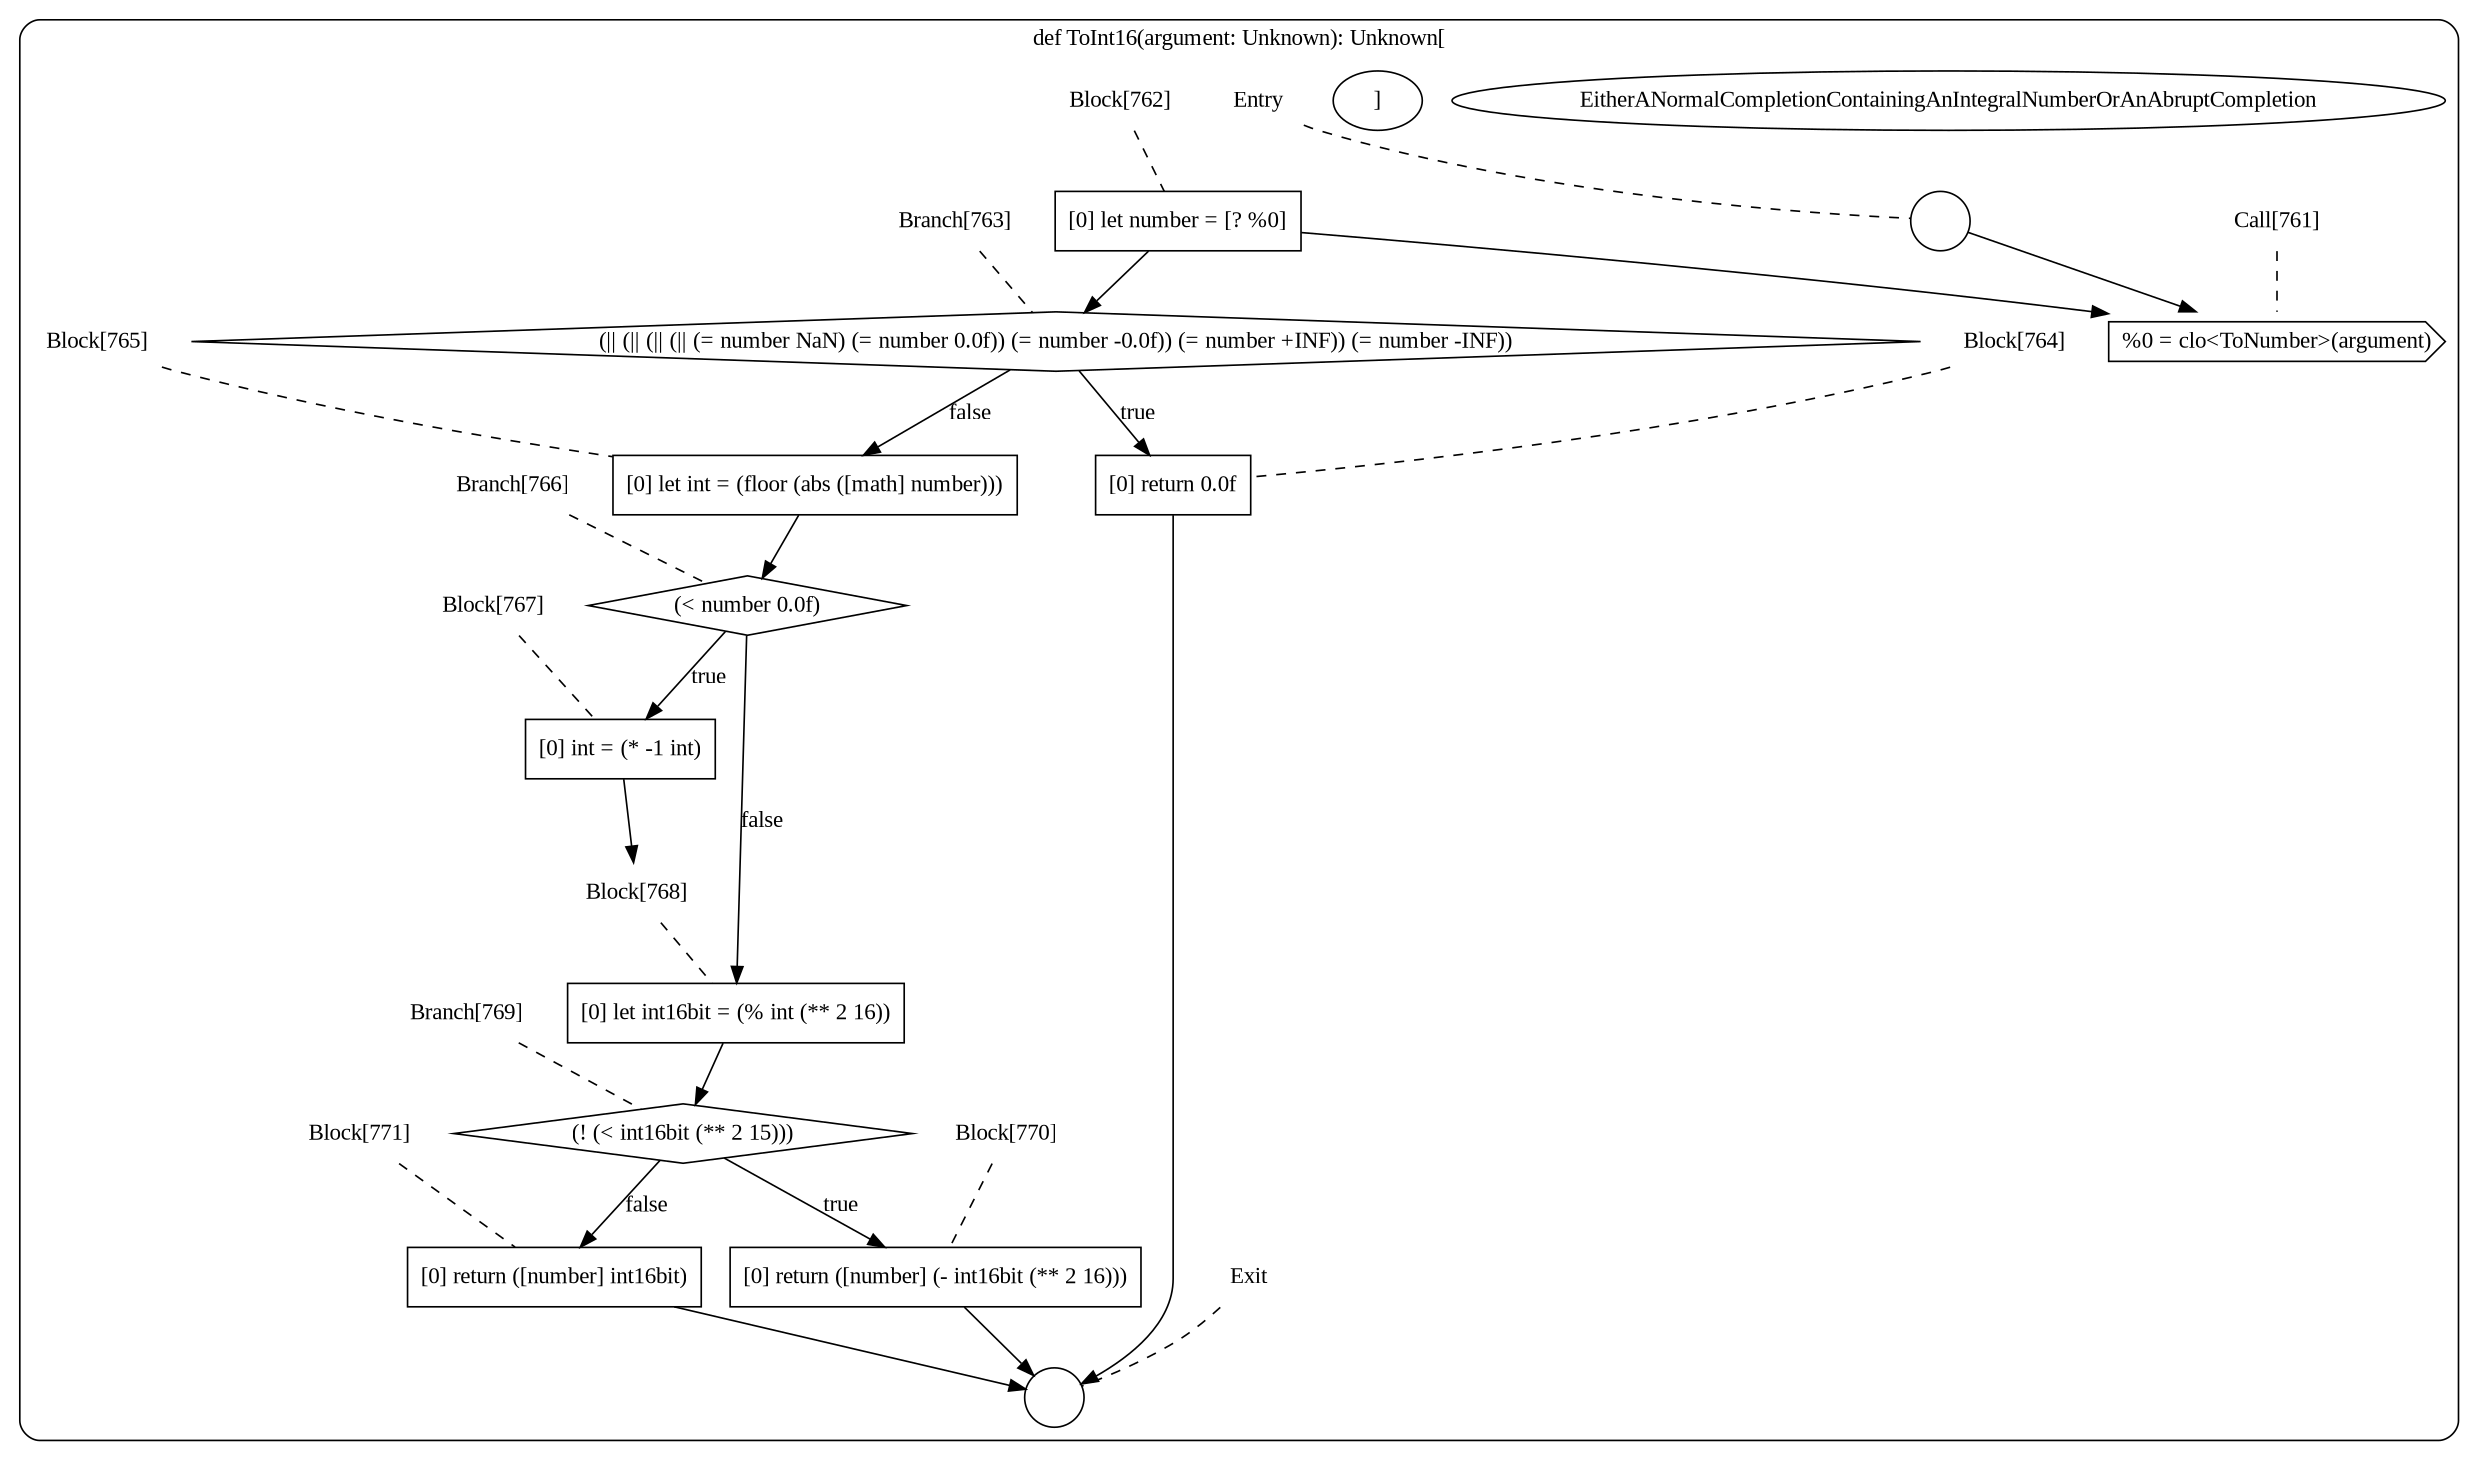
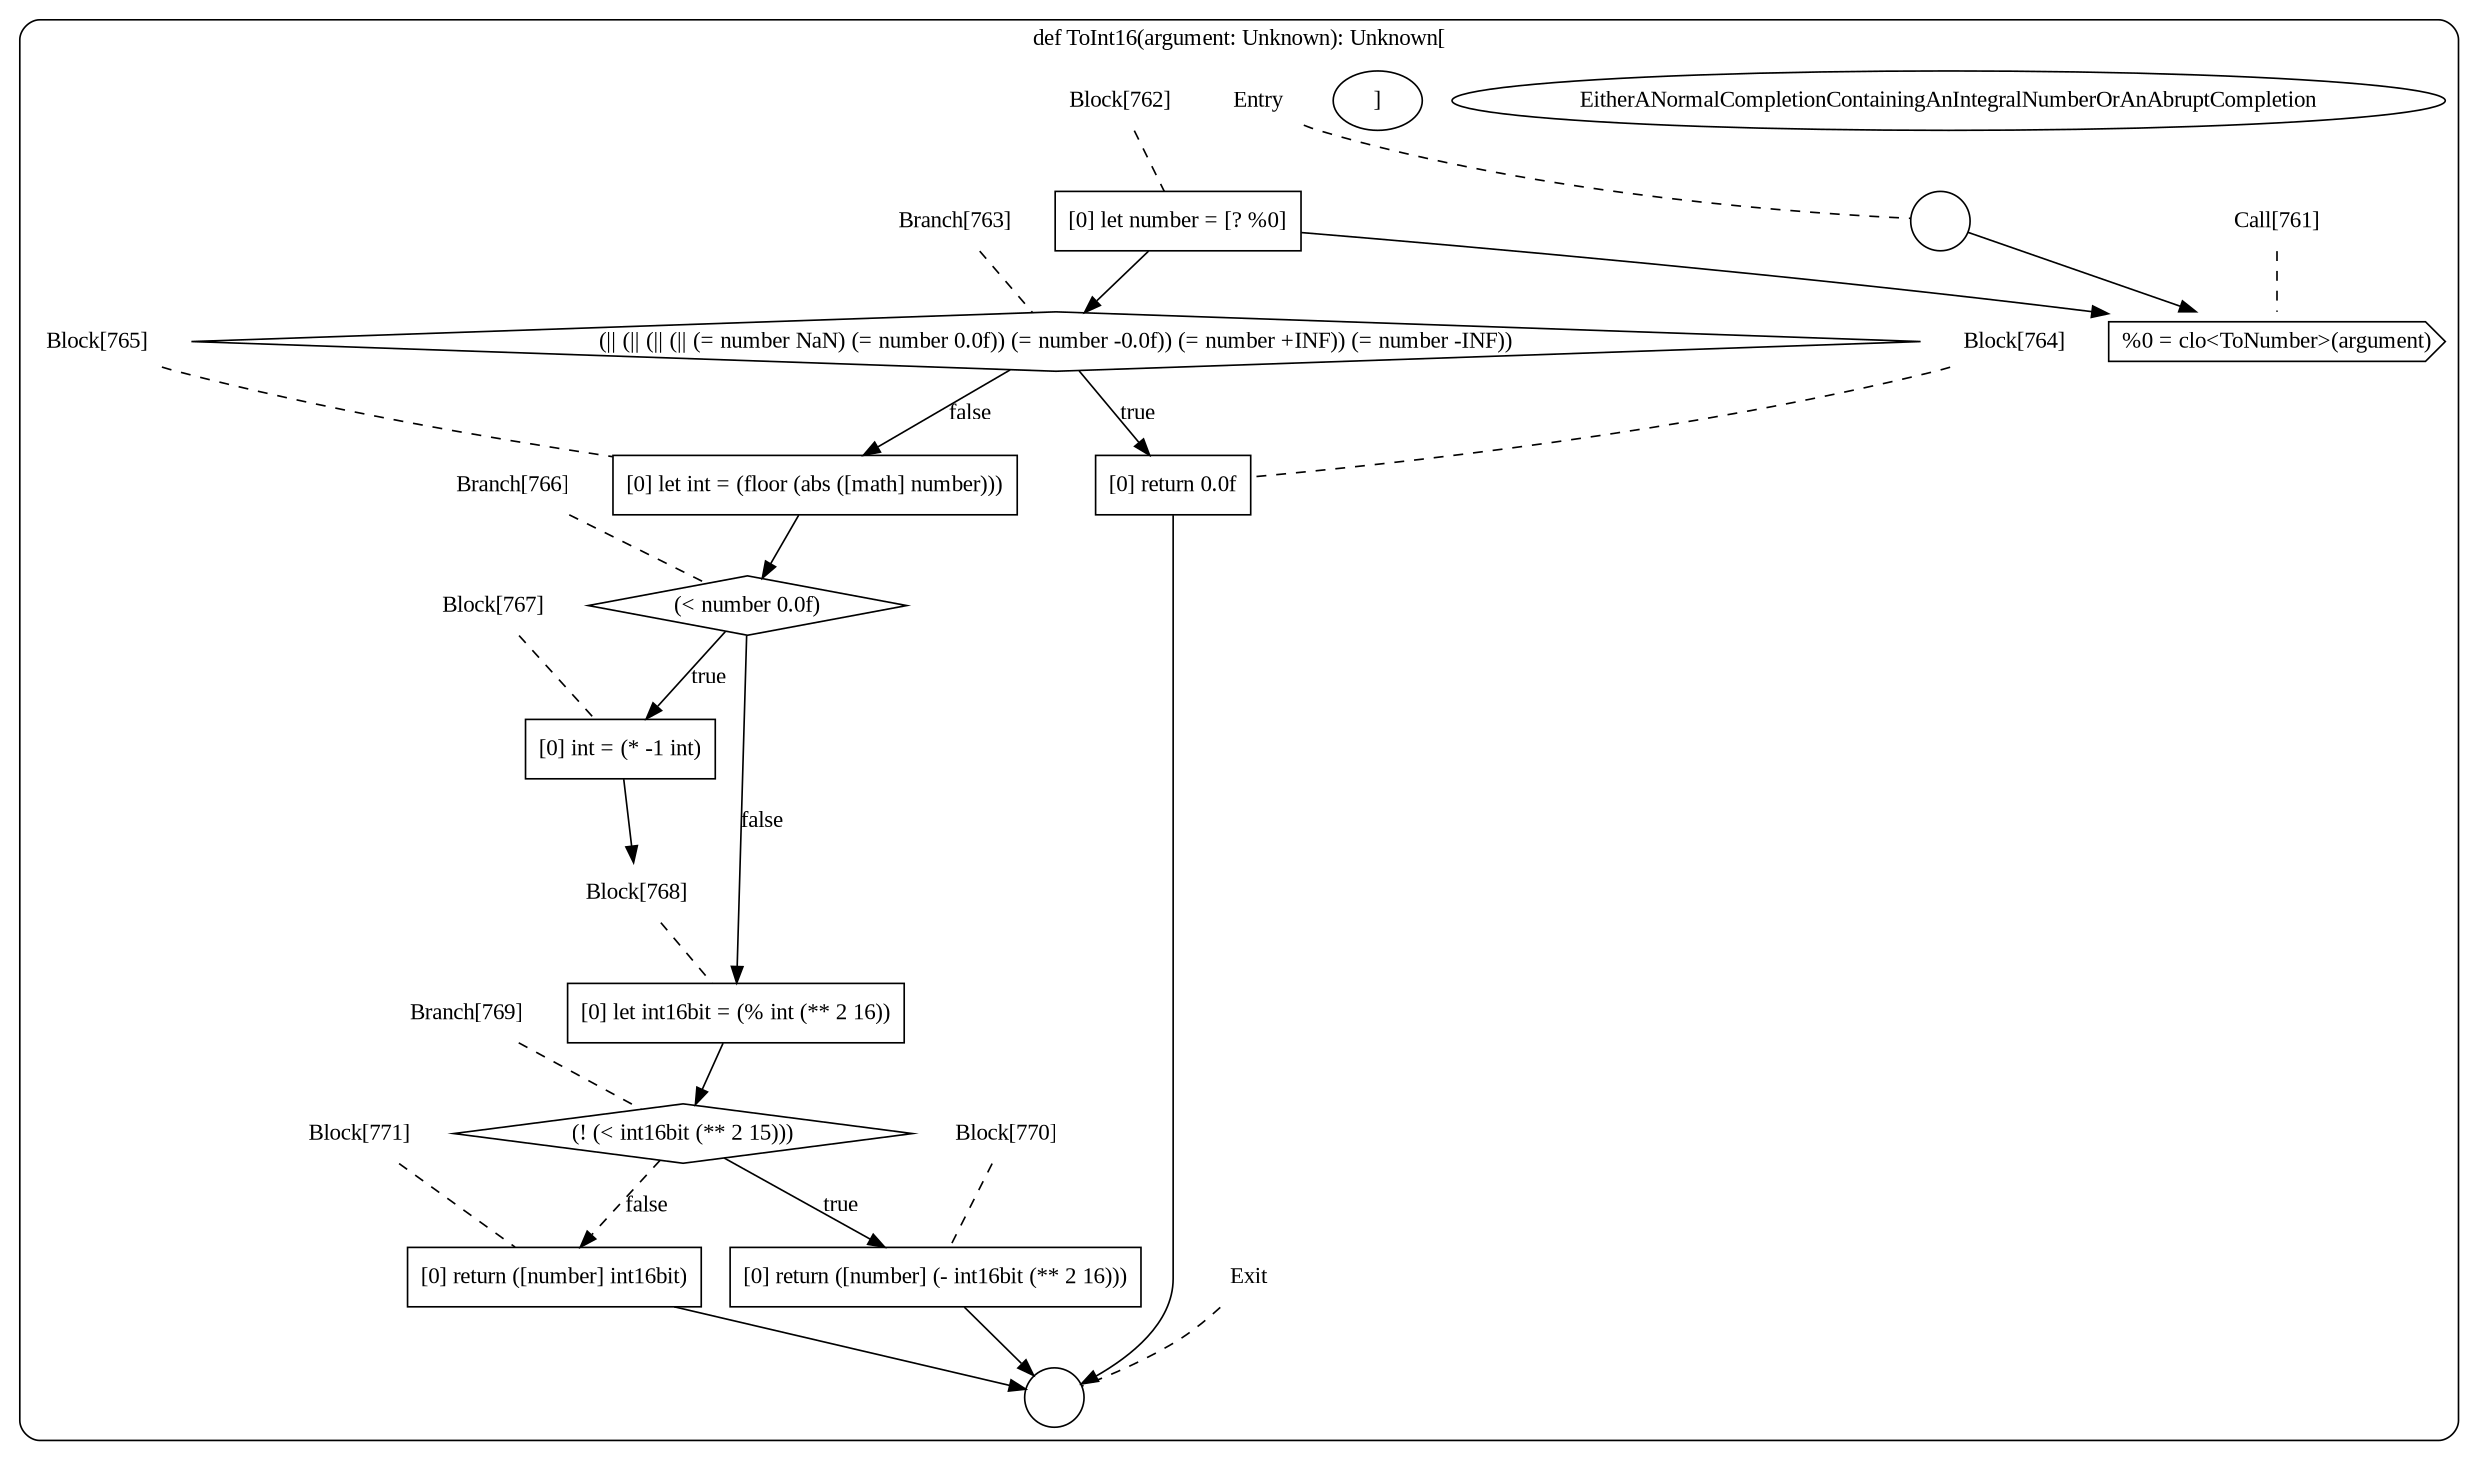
  digraph {
    fontname="Liberation Serif"
    node [fontname="Liberation Serif" shape=none]
    edge [color=black fontname="Liberation Serif"]
    EitherANormalCompletionContainingAnIntegralNumberOrAnAbruptCompletion [shape=""]
    "]" [shape=""]
    n3 [label=<<font color="black">Entry</font>>]
    n4 [color=black fillcolor=white label=" " shape=circle style=filled]
    n5 [color=black fillcolor=white label=<<font color="black">%0 = clo&lt;ToNumber&gt;(argument)</font>> shape=cds style=filled]
    n6 [color=black fillcolor=white label=<<font color="black">[0] let number = [? %0]<BR ALIGN="LEFT"/></font>> shape=box style=filled]
    n7 [label=<<font color="black">Exit</font>>]
    n8 [color=black fillcolor=white label=" " shape=circle style=filled]
    n9 [label=<<font color="black">Call[761]</font>>]
    n10 [color=black fillcolor=white label=<<font color="black">(|| (|| (|| (|| (= number NaN) (= number 0.0f)) (= number -0.0f)) (= number +INF)) (= number -INF))</font>> shape=diamond style=filled]
    n11 [label=<<font color="black">Block[762]</font>>]
    n12 [color=black fillcolor=white label=<<font color="black">[0] return 0.0f<BR ALIGN="LEFT"/></font>> shape=box style=filled]
    n13 [color=black fillcolor=white label=<<font color="black">[0] let int = (floor (abs ([math] number)))<BR ALIGN="LEFT"/></font>> shape=box style=filled]
    n14 [label=<<font color="black">Branch[763]</font>>]
    n15 [color=black fillcolor=white label=<<font color="black">(&lt; number 0.0f)</font>> shape=diamond style=filled]
    n16 [label=<<font color="black">Block[764]</font>>]
    n17 [label=<<font color="black">Block[765]</font>>]
    n18 [color=black fillcolor=white label=<<font color="black">[0] int = (* -1 int)<BR ALIGN="LEFT"/></font>> shape=box style=filled]
    n19 [color=black fillcolor=white label=<<font color="black">[0] let int16bit = (% int (** 2 16))<BR ALIGN="LEFT"/></font>> shape=box style=filled]
    n20 [label=<<font color="black">Branch[766]</font>>]
    n21 [color=black fillcolor=white label=<<font color="black">(! (&lt; int16bit (** 2 15)))</font>> shape=diamond style=filled]
    n22 [label=<<font color="black">Block[767]</font>>]
    n23 [label=<<font color="black">Block[768]</font>>]
    n24 [color=black fillcolor=white label=<<font color="black">[0] return ([number] (- int16bit (** 2 16)))<BR ALIGN="LEFT"/></font>> shape=box style=filled]
    n25 [color=black fillcolor=white label=<<font color="black">[0] return ([number] int16bit)<BR ALIGN="LEFT"/></font>> shape=box style=filled]
    n26 [label=<<font color="black">Branch[769]</font>>]
    n27 [label=<<font color="black">Block[770]</font>>]
    n28 [label=<<font color="black">Block[771]</font>>]
    subgraph cluster_1 {
      label="def ToInt16(argument: Unknown): Unknown["
      style=rounded
      EitherANormalCompletionContainingAnIntegralNumberOrAnAbruptCompletion
      "]"
      n3
      n4
      n5
      n6
      n7
      n8
      n9
      n10
      n11
      n12
      n13
      n14
      n15
      n16
      n17
      n18
      n19
      n20
      n21
      n22
      n23
      n24
      n25
      n26
      n27
      n28
    }
    n3 -> n4 [arrowhead=none style=dashed]
    n4 -> n5
    n6 -> n5
    n6 -> n10
    n7 -> n8 [arrowhead=none style=dashed]
    n9 -> n5 [arrowhead=none style=dashed]
    n10 -> n12 [label=<<font color="black">true</font>>]
    n10 -> n13 [label=<<font color="black">false</font>>]
    n11 -> n6 [arrowhead=none style=dashed]
    n12 -> n8
    n13 -> n15
    n14 -> n10 [arrowhead=none style=dashed]
    n15 -> n18 [label=<<font color="black">true</font>>]
    n15 -> n19 [label=<<font color="black">false</font>>]
    n16 -> n12 [arrowhead=none style=dashed]
    n17 -> n13 [arrowhead=none style=dashed]
    n18 -> n23
    n19 -> n21
    n20 -> n15 [arrowhead=none style=dashed]
    n21 -> n24 [label=<<font color="black">true</font>>]
-   n21 -> n25 [label=<<font color="black">false</font>>]
+   n21 -> n25 [label=<<font color="black">false</font>> style=dashed]
    n22 -> n18 [arrowhead=none style=dashed]
    n23 -> n19 [arrowhead=none style=dashed]
    n24 -> n8
    n25 -> n8
    n26 -> n21 [arrowhead=none style=dashed]
    n27 -> n24 [arrowhead=none style=dashed]
    n28 -> n25 [arrowhead=none style=dashed]
  }
